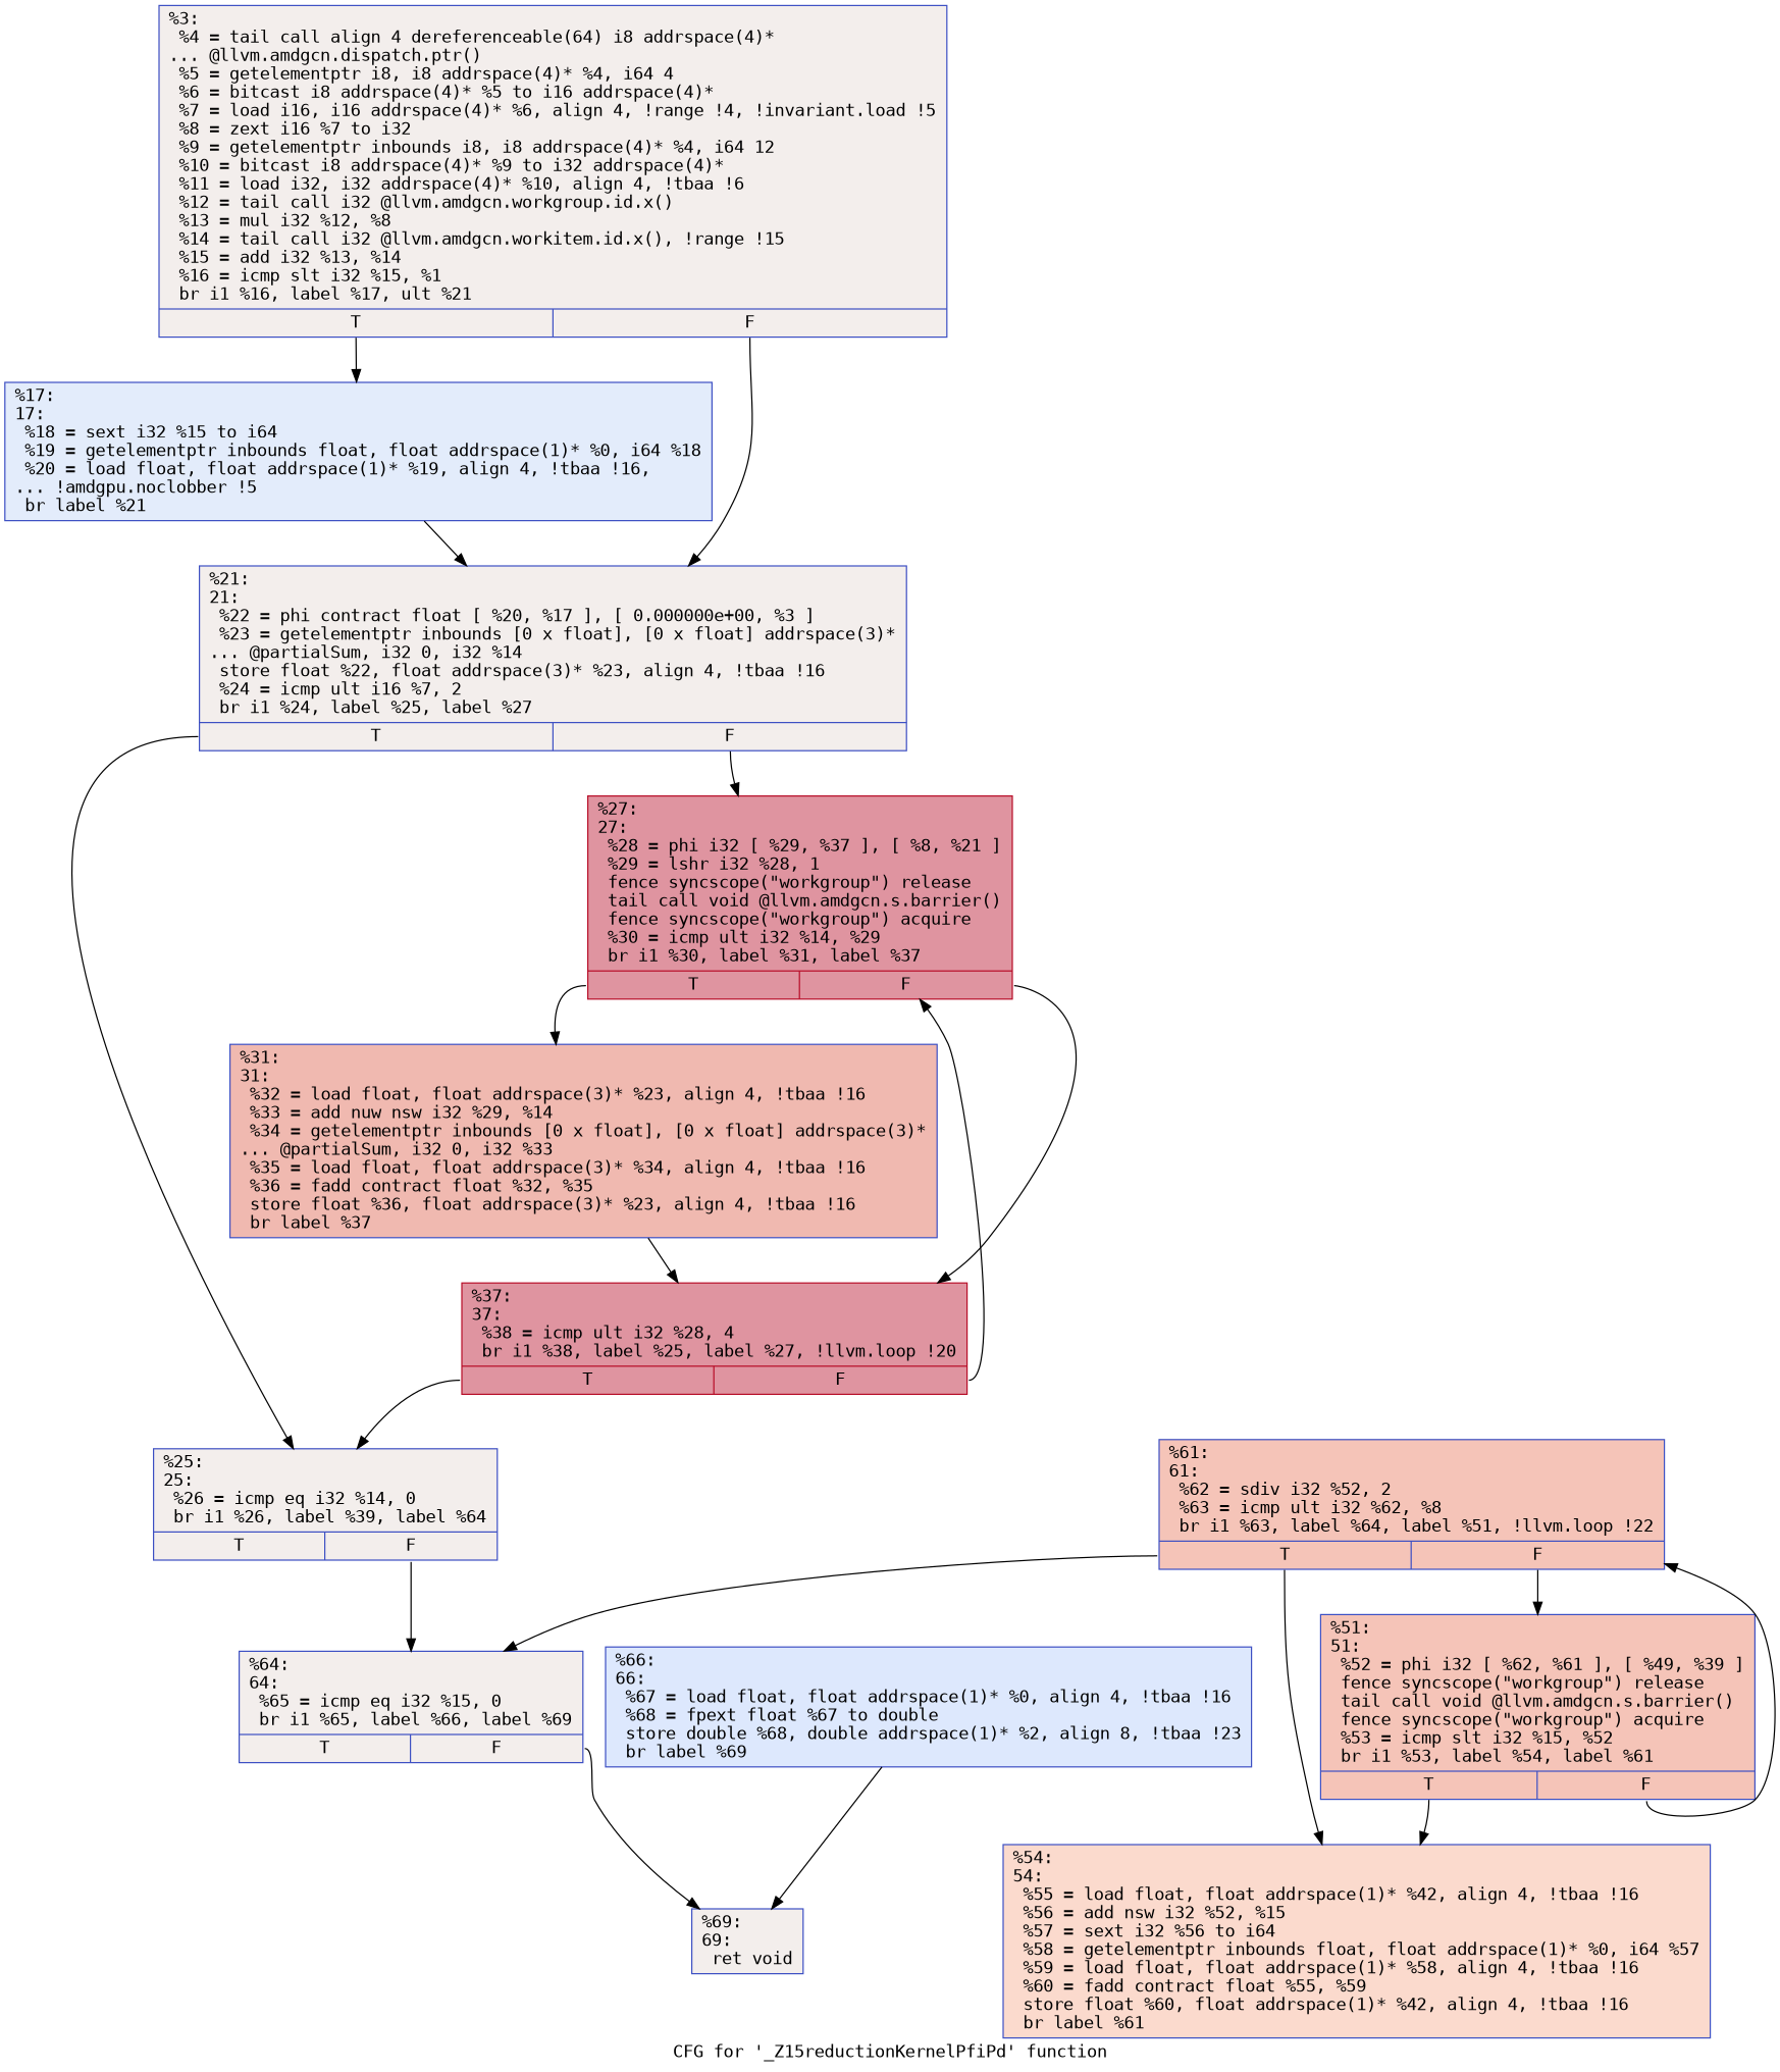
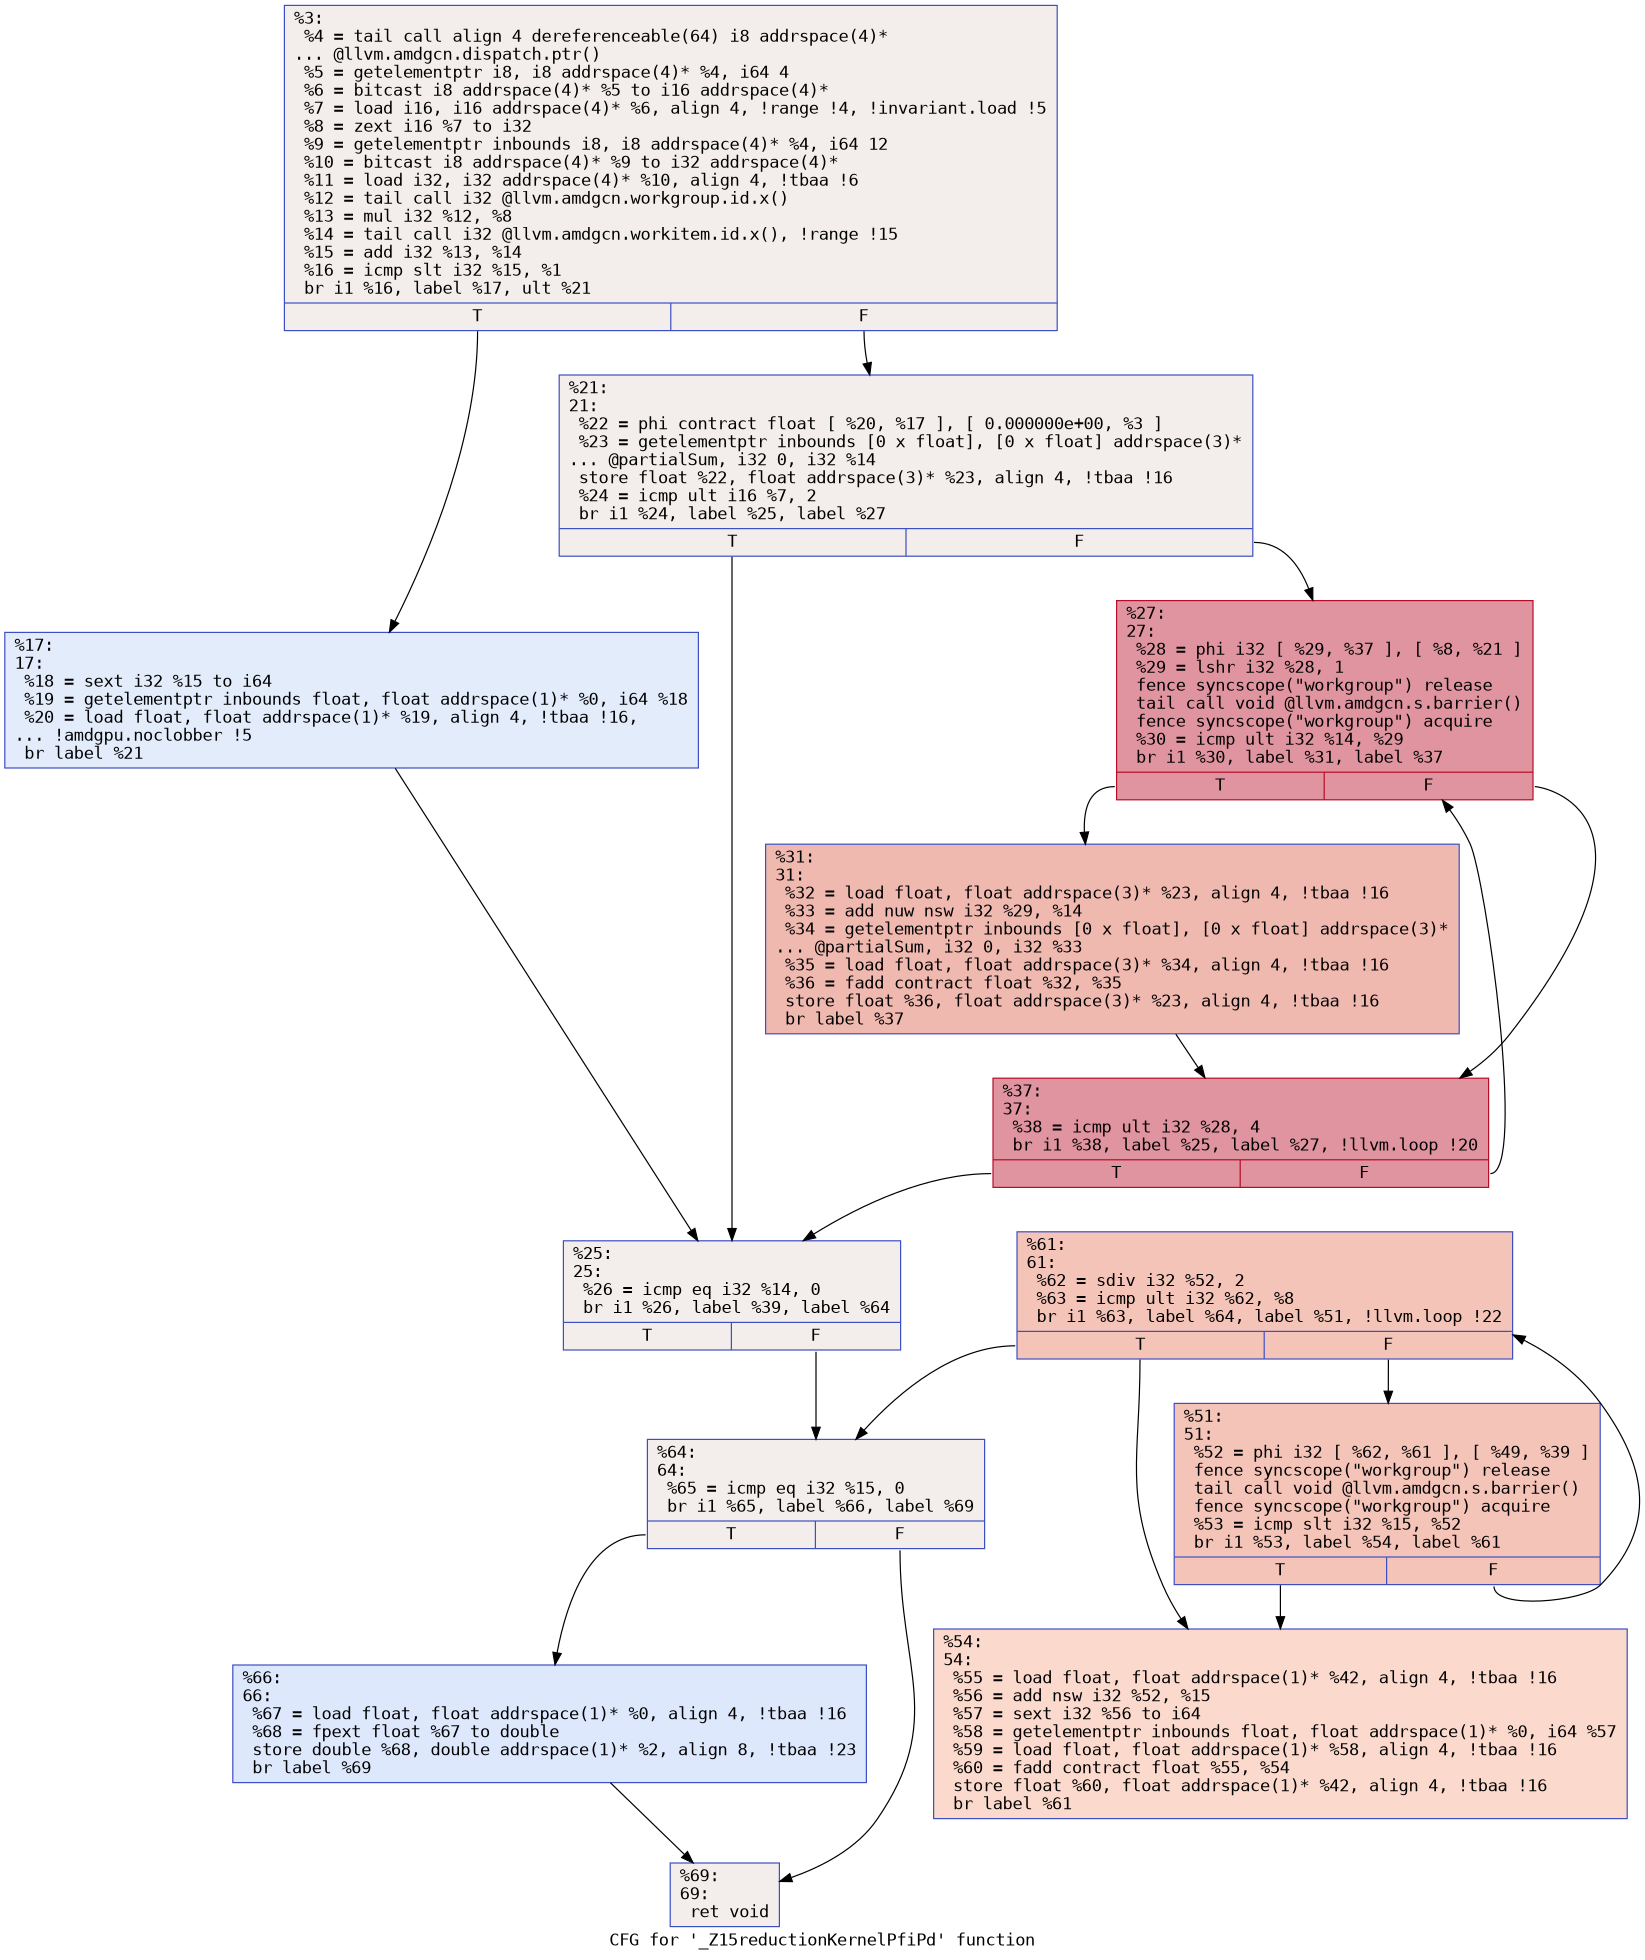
  digraph {
    fontname="DejaVu Sans Mono"
    label="CFG for '_Z15reductionKernelPfiPd' function"
    node [color="#3d50c3ff" fillcolor="#e3d9d370" fontname="DejaVu Sans Mono" shape=record style=filled]
    edge [fontname="DejaVu Sans Mono" tailport=s0]
    n1 [label="{%3:\l  %4 = tail call align 4 dereferenceable(64) i8 addrspace(4)*\l... @llvm.amdgcn.dispatch.ptr()\l  %5 = getelementptr i8, i8 addrspace(4)* %4, i64 4\l  %6 = bitcast i8 addrspace(4)* %5 to i16 addrspace(4)*\l  %7 = load i16, i16 addrspace(4)* %6, align 4, !range !4, !invariant.load !5\l  %8 = zext i16 %7 to i32\l  %9 = getelementptr inbounds i8, i8 addrspace(4)* %4, i64 12\l  %10 = bitcast i8 addrspace(4)* %9 to i32 addrspace(4)*\l  %11 = load i32, i32 addrspace(4)* %10, align 4, !tbaa !6\l  %12 = tail call i32 @llvm.amdgcn.workgroup.id.x()\l  %13 = mul i32 %12, %8\l  %14 = tail call i32 @llvm.amdgcn.workitem.id.x(), !range !15\l  %15 = add i32 %13, %14\l  %16 = icmp slt i32 %15, %1\l  br i1 %16, label %17, ult %21\l|{<s0>T|<s1>F}}"]
    n2 [fillcolor="#bfd3f670" label="{%17:\l17:                                               \l  %18 = sext i32 %15 to i64\l  %19 = getelementptr inbounds float, float addrspace(1)* %0, i64 %18\l  %20 = load float, float addrspace(1)* %19, align 4, !tbaa !16,\l... !amdgpu.noclobber !5\l  br label %21\l}"]
    n3 [label="{%21:\l21:                                               \l  %22 = phi contract float [ %20, %17 ], [ 0.000000e+00, %3 ]\l  %23 = getelementptr inbounds [0 x float], [0 x float] addrspace(3)*\l... @partialSum, i32 0, i32 %14\l  store float %22, float addrspace(3)* %23, align 4, !tbaa !16\l  %24 = icmp ult i16 %7, 2\l  br i1 %24, label %25, label %27\l|{<s0>T|<s1>F}}"]
    n4 [label="{%25:\l25:                                               \l  %26 = icmp eq i32 %14, 0\l  br i1 %26, label %39, label %64\l|{<s0>T|<s1>F}}"]
    n5 [color="#b70d28ff" fillcolor="#b70d2870" label="{%27:\l27:                                               \l  %28 = phi i32 [ %29, %37 ], [ %8, %21 ]\l  %29 = lshr i32 %28, 1\l  fence syncscope(\"workgroup\") release\l  tail call void @llvm.amdgcn.s.barrier()\l  fence syncscope(\"workgroup\") acquire\l  %30 = icmp ult i32 %14, %29\l  br i1 %30, label %31, label %37\l|{<s0>T|<s1>F}}"]
    n6 [label="{%64:\l64:                                               \l  %65 = icmp eq i32 %15, 0\l  br i1 %65, label %66, label %69\l|{<s0>T|<s1>F}}"]
    n7 [fillcolor="#de614d70" label="{%31:\l31:                                               \l  %32 = load float, float addrspace(3)* %23, align 4, !tbaa !16\l  %33 = add nuw nsw i32 %29, %14\l  %34 = getelementptr inbounds [0 x float], [0 x float] addrspace(3)*\l... @partialSum, i32 0, i32 %33\l  %35 = load float, float addrspace(3)* %34, align 4, !tbaa !16\l  %36 = fadd contract float %32, %35\l  store float %36, float addrspace(3)* %23, align 4, !tbaa !16\l  br label %37\l}"]
    n8 [color="#b70d28ff" fillcolor="#b70d2870" label="{%37:\l37:                                               \l  %38 = icmp ult i32 %28, 4\l  br i1 %38, label %25, label %27, !llvm.loop !20\l|{<s0>T|<s1>F}}"]
    n9 [fillcolor="#b2ccfb70" label="{%66:\l66:                                               \l  %67 = load float, float addrspace(1)* %0, align 4, !tbaa !16\l  %68 = fpext float %67 to double\l  store double %68, double addrspace(1)* %2, align 8, !tbaa !23\l  br label %69\l}"]
    n10 [label="{%69:\l69:                                               \l  ret void\l}"]
    n11 [fillcolor="#e97a5f70" label="{%51:\l51:                                               \l  %52 = phi i32 [ %62, %61 ], [ %49, %39 ]\l  fence syncscope(\"workgroup\") release\l  tail call void @llvm.amdgcn.s.barrier()\l  fence syncscope(\"workgroup\") acquire\l  %53 = icmp slt i32 %15, %52\l  br i1 %53, label %54, label %61\l|{<s0>T|<s1>F}}"]
-   n12 [fillcolor="#f7ac8e70" label="{%54:\l54:                                               \l  %55 = load float, float addrspace(1)* %42, align 4, !tbaa !16\l  %56 = add nsw i32 %52, %15\l  %57 = sext i32 %56 to i64\l  %58 = getelementptr inbounds float, float addrspace(1)* %0, i64 %57\l  %59 = load float, float addrspace(1)* %58, align 4, !tbaa !16\l  %60 = fadd contract float %55, %59\l  store float %60, float addrspace(1)* %42, align 4, !tbaa !16\l  br label %61\l}"]
+   n12 [fillcolor="#f7ac8e70" label="{%54:\l54:                                               \l  %55 = load float, float addrspace(1)* %42, align 4, !tbaa !16\l  %56 = add nsw i32 %52, %15\l  %57 = sext i32 %56 to i64\l  %58 = getelementptr inbounds float, float addrspace(1)* %0, i64 %57\l  %59 = load float, float addrspace(1)* %58, align 4, !tbaa !16\l  %60 = fadd contract float %55, %54\l  store float %60, float addrspace(1)* %42, align 4, !tbaa !16\l  br label %61\l}"]
    n13 [fillcolor="#e97a5f70" label="{%61:\l61:                                               \l  %62 = sdiv i32 %52, 2\l  %63 = icmp ult i32 %62, %8\l  br i1 %63, label %64, label %51, !llvm.loop !22\l|{<s0>T|<s1>F}}"]
    n1 -> n2
    n1 -> n3 [tailport=s1]
-   n2 -> n3
+   n2 -> n4
    n3 -> n4
    n3 -> n5 [tailport=s1]
    n4 -> n6 [tailport=s1]
    n5 -> n7
    n5 -> n8 [tailport=s1]
+   n6 -> n9
    n6 -> n10 [tailport=s1]
    n7 -> n8
    n8 -> n4
    n8 -> n5 [tailport=s1]
    n9 -> n10
    n11 -> n12
    n11 -> n13 [tailport=s1]
    n13 -> n6
    n13 -> n11 [tailport=s1]
    n13 -> n12
  }
